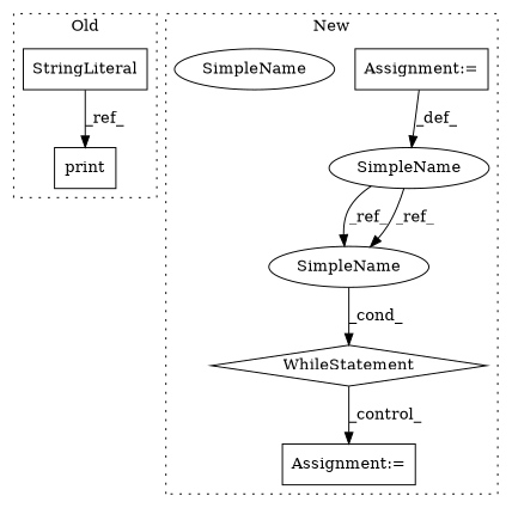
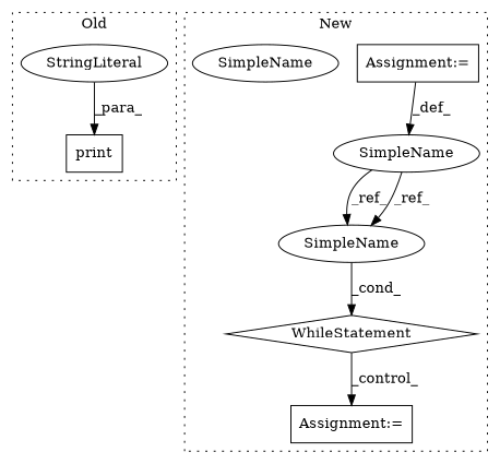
  digraph {
    node [a=42 l=10 s=1138 shape=ellipse]
    n1 [a=32 l="6,1" label=print s="1254,1281" shape=box]
-   n2 [a=45 l=21 label=StringLiteral s=1260 shape=box]
+   n2 [a=45 l=21 label=StringLiteral s=1260]
    n3 [a=61 l="7,2" label=WhileStatement s="1131,1148" shape=diamond]
    n4 [a=7 l=2 label="Assignment:=" s=1462 shape=box]
    n5 [label=SimpleName s=1091]
    n6 [a=7 l=1 label="Assignment:=" s=1101 shape=box]
    n7 [label=SimpleName]
    n8 [label=SimpleName]
    subgraph cluster_1 {
      label=Old
      style=dotted
      n1
      n2
    }
    subgraph cluster_2 {
      label=New
      style=dotted
      n3
      n4
      n5
      n6
      n7
      n8
    }
-   n2 -> n1 [label=_ref_]
+   n2 -> n1 [label=_para_]
    n3 -> n4 [label=_control_]
    n5 -> n8 [label=_ref_]
    n5 -> n8 [label=_ref_]
    n6 -> n5 [label=_def_]
    n8 -> n3 [label=_cond_]
  }
